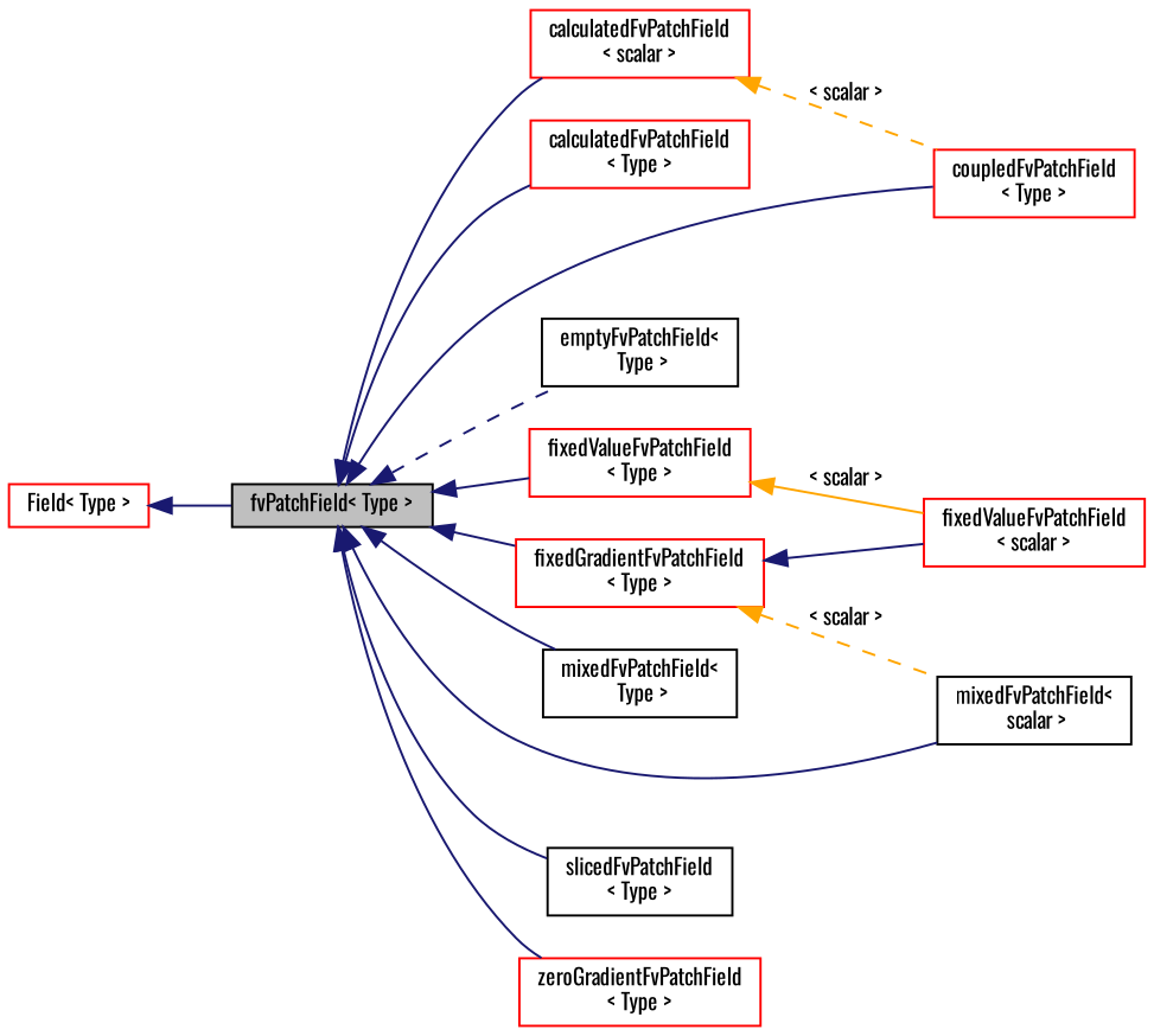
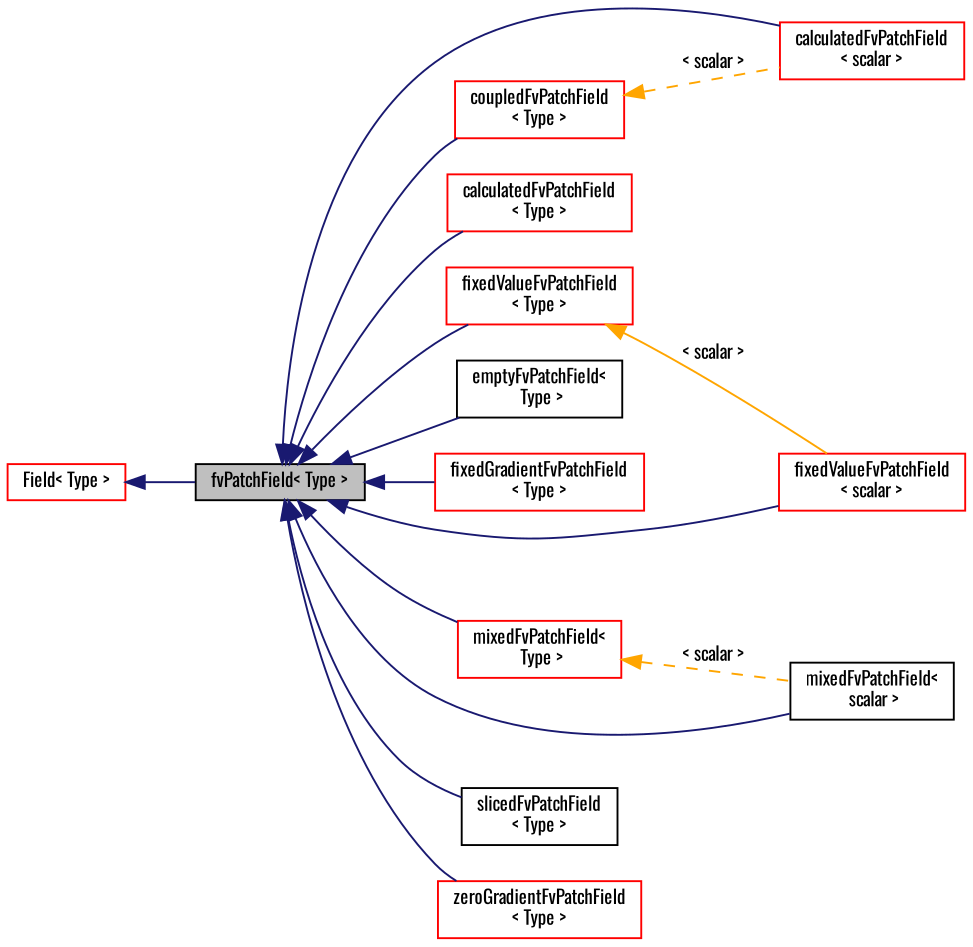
  digraph {
    fontname=Oswald
    rankdir=LR
    node [color=red fontname=Oswald fontsize=10 shape=record]
    edge [color=midnightblue dir=back fontname=Oswald fontsize=10 labelfontname=Helvetica labelfontsize=10 style=solid]
    n1 [color=black fillcolor=grey75 fontcolor=black height=0.2 label="fvPatchField\< Type \>" style=filled width=0.4]
    n2 [height=0.2 label="calculatedFvPatchField\l\< scalar \>" width=0.4]
    n3 [height=0.2 label="fixedValueFvPatchField\l\< scalar \>" width=0.4]
    n4 [height=0.2 label="calculatedFvPatchField\l\< Type \>" width=0.4]
    n5 [height=0.2 label="coupledFvPatchField\l\< Type \>" width=0.4]
    n6 [color=black height=0.2 label="emptyFvPatchField\<\l Type \>" width=0.4]
    n7 [height=0.2 label="fixedGradientFvPatchField\l\< Type \>" width=0.4]
    n8 [height=0.2 label="fixedValueFvPatchField\l\< Type \>" width=0.4]
-   n9 [color=black height=0.2 label="mixedFvPatchField\<\l Type \>" width=0.4]
+   n9 [height=0.2 label="mixedFvPatchField\<\l Type \>" width=0.4]
    n10 [color=black height=0.2 label="mixedFvPatchField\<\l scalar \>" width=0.4]
    n11 [color=black height=0.2 label="slicedFvPatchField\l\< Type \>" width=0.4]
    n12 [height=0.2 label="zeroGradientFvPatchField\l\< Type \>" width=0.4]
    n13 [height=0.2 label="Field\< Type \>" width=0.4]
    n1 -> n2
-   n7 -> n3
+   n1 -> n3
    n1 -> n4
    n1 -> n5
-   n1 -> n6 [style=dashed]
+   n1 -> n6
    n1 -> n7
    n1 -> n8
    n1 -> n9
    n1 -> n10
    n1 -> n11
    n1 -> n12
-   n2 -> n5 [color=orange label=" \< scalar \>" style=dashed]
+   n5 -> n2 [color=orange label=" \< scalar \>" style=dashed]
    n8 -> n3 [color=orange label=" \< scalar \>"]
-   n7 -> n10 [color=orange label=" \< scalar \>" style=dashed]
+   n9 -> n10 [color=orange label=" \< scalar \>" style=dashed]
    n13 -> n1
  }
